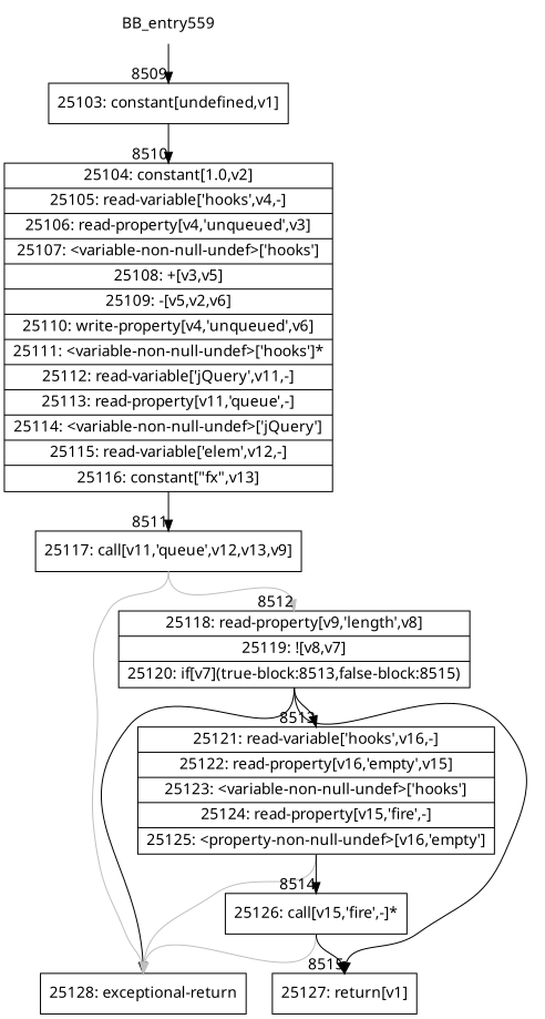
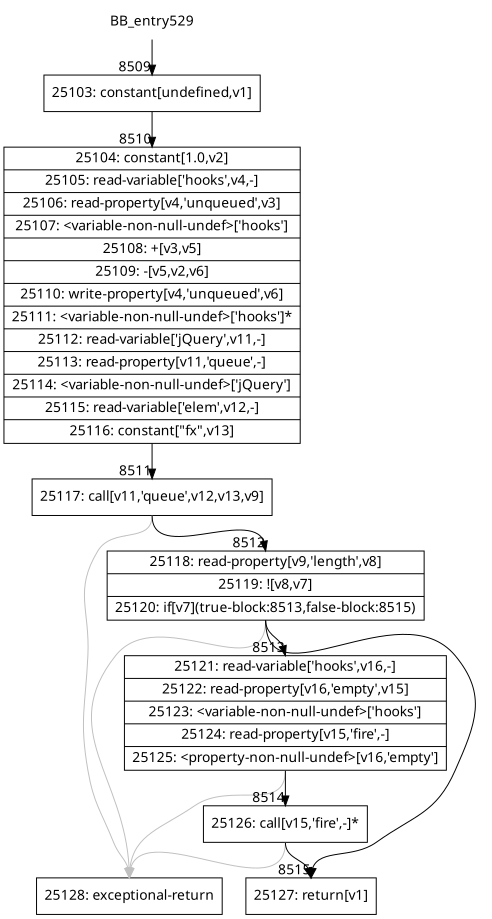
  digraph {
    fontname="Noto Sans"
    rankdir=TD
    node [fontname="Noto Sans" shape=record]
    edge [fontname="Noto Sans" headport=n tailport=s]
-   BB_entry529 [shape=none label=BB_entry559]
+   BB_entry529 [shape=none]
    n2 [label="{25103: constant[undefined,v1]}"]
    n3 [label="{25104: constant[1.0,v2]|25105: read-variable['hooks',v4,-]|25106: read-property[v4,'unqueued',v3]|25107: \<variable-non-null-undef\>['hooks']|25108: +[v3,v5]|25109: -[v5,v2,v6]|25110: write-property[v4,'unqueued',v6]|25111: \<variable-non-null-undef\>['hooks']*|25112: read-variable['jQuery',v11,-]|25113: read-property[v11,'queue',-]|25114: \<variable-non-null-undef\>['jQuery']|25115: read-variable['elem',v12,-]|25116: constant[\"fx\",v13]}"]
    n4 [label="{25117: call[v11,'queue',v12,v13,v9]}"]
    n5 [label="{25128: exceptional-return}"]
    n6 [label="{25118: read-property[v9,'length',v8]|25119: ![v8,v7]|25120: if[v7](true-block:8513,false-block:8515)}"]
    n7 [label="{25121: read-variable['hooks',v16,-]|25122: read-property[v16,'empty',v15]|25123: \<variable-non-null-undef\>['hooks']|25124: read-property[v15,'fire',-]|25125: \<property-non-null-undef\>[v16,'empty']}"]
    n8 [label="{25127: return[v1]}"]
    n9 [label="{25126: call[v15,'fire',-]*}"]
    BB_entry529 -> n2 [headlabel="    8509"]
    n2 -> n3 [headlabel="      8510"]
    n3 -> n4 [headlabel="      8511"]
    n4 -> n5 [color=gray]
-   n4 -> n6 [headlabel="      8512" color=gray]
-   n6 -> n5 [color=black]
+   n4 -> n6 [headlabel="      8512"]
+   n6 -> n5 [color=gray]
    n6 -> n7 [headlabel="      8513"]
    n6 -> n8 [headlabel="      8515"]
    n7 -> n5 [color=gray]
    n7 -> n9 [headlabel="      8514"]
    n9 -> n5 [color=gray]
    n9 -> n8
  }
